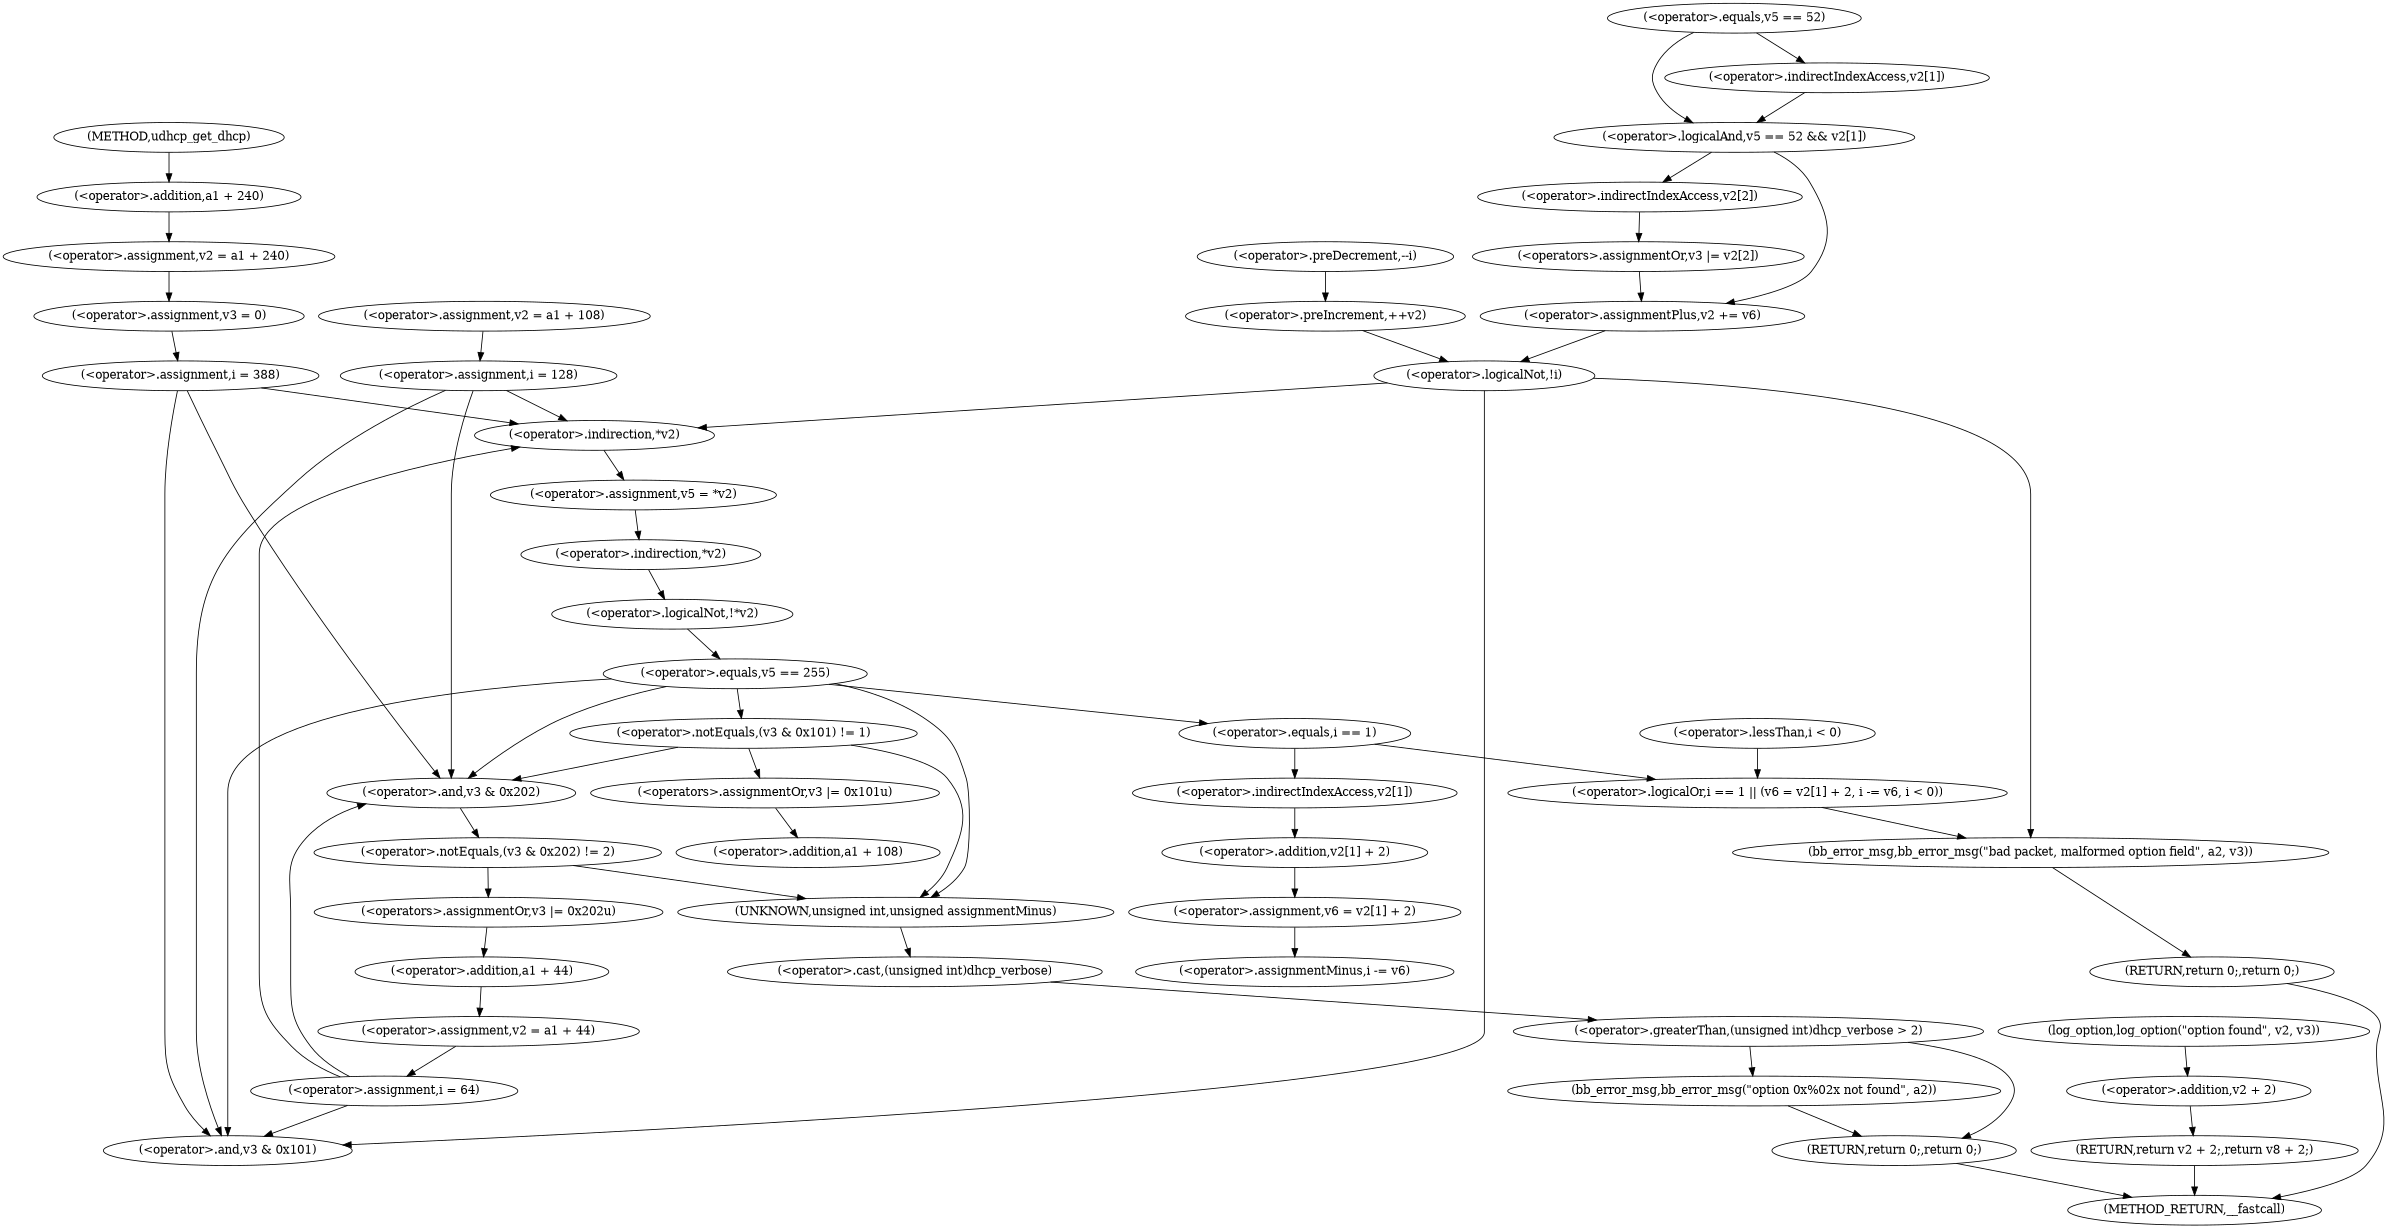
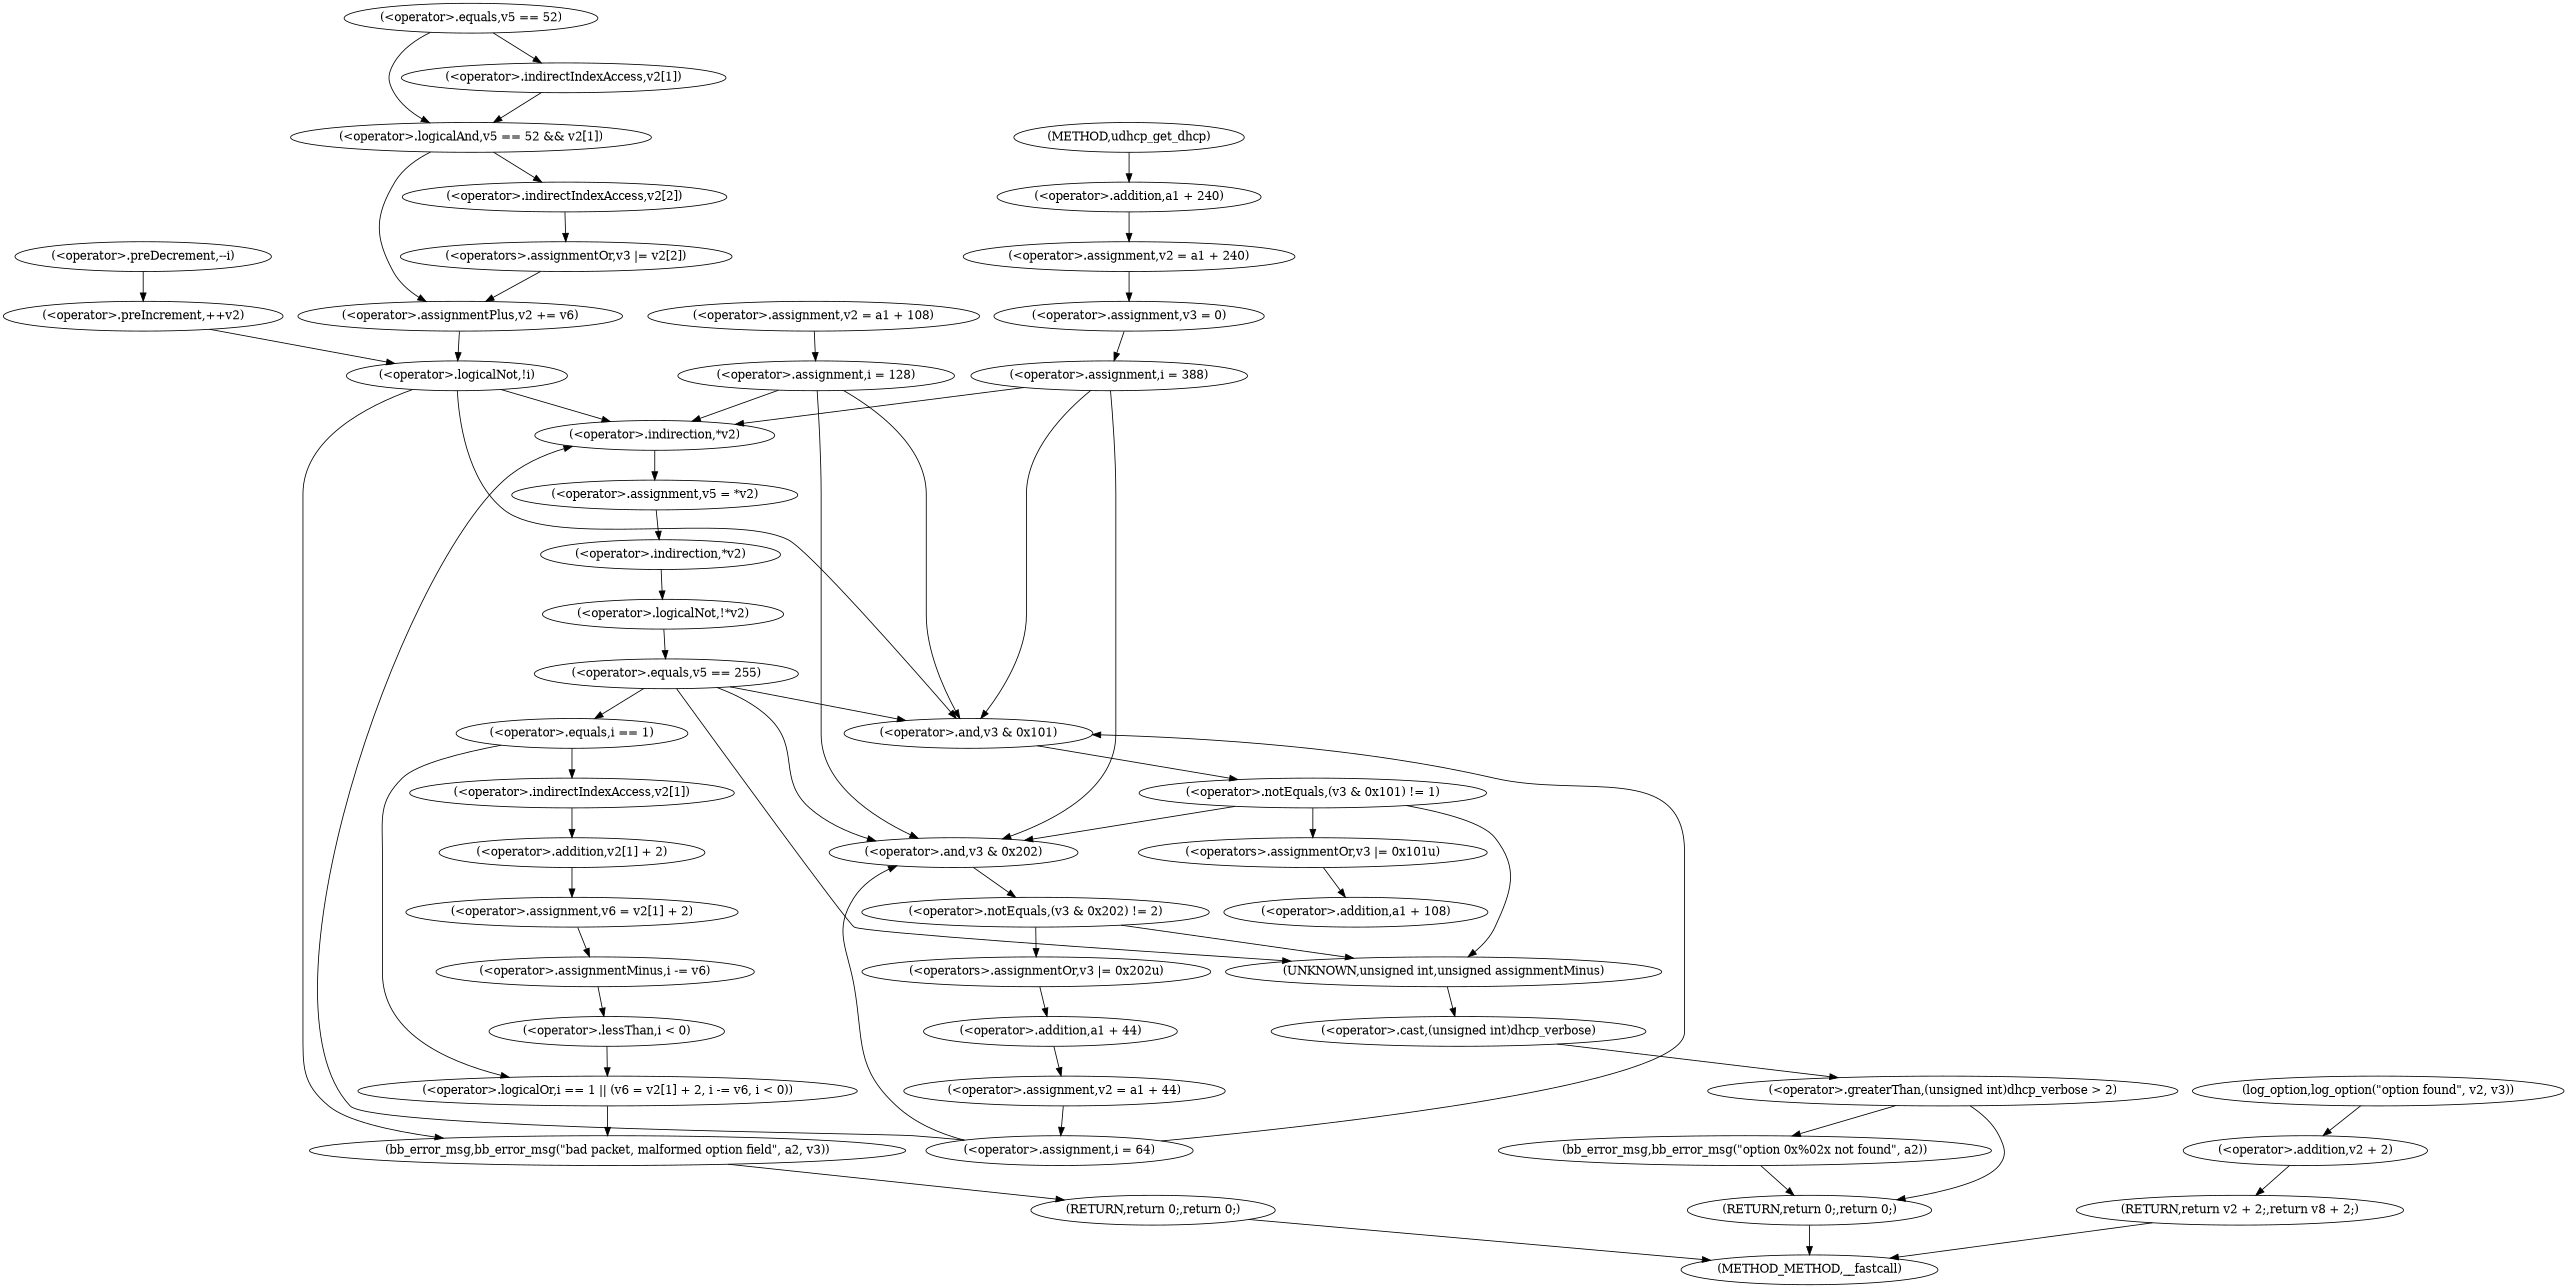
  digraph {
    n1 [label="(<operator>.assignment,v2 = a1 + 240)"]
    n2 [label="(<operator>.assignment,v3 = 0)"]
    n3 [label="(<operator>.assignment,i = 388)"]
    n4 [label="(<operator>.addition,a1 + 240)"]
    n5 [label="(<operator>.indirection,*v2)"]
    n6 [label="(<operator>.and,v3 & 0x101)"]
    n7 [label="(<operator>.and,v3 & 0x202)"]
    n8 [label="(<operator>.assignment,v5 = *v2)"]
    n9 [label="(<operator>.notEquals,(v3 & 0x101) != 1)"]
    n10 [label="(<operator>.notEquals,(v3 & 0x202) != 2)"]
    n11 [label="(<operator>.assignment,i = 64)"]
    n12 [label="(<operator>.indirection,*v2)"]
    n13 [label="(<operator>.logicalNot,!*v2)"]
    n14 [label="(<operator>.equals,v5 == 255)"]
    n15 [label="(<operator>.preDecrement,--i)"]
    n16 [label="(<operator>.preIncrement,++v2)"]
    n17 [label="(<operator>.equals,i == 1)"]
    n18 [label="(UNKNOWN,unsigned int,unsigned assignmentMinus)"]
    n19 [label="(<operator>.logicalNot,!i)"]
    n20 [label="(bb_error_msg,bb_error_msg(\"bad packet, malformed option field\", a2, v3))"]
    n21 [label="(<operator>.logicalOr,i == 1 || (v6 = v2[1] + 2, i -= v6, i < 0))"]
    n22 [label="(<operator>.indirectIndexAccess,v2[1])"]
    n23 [label="(<operator>.cast,(unsigned int)dhcp_verbose)"]
    n24 [label="(RETURN,return 0;,return 0;)"]
    n25 [label="(<operator>.addition,v2[1] + 2)"]
    n26 [label="(<operator>.assignment,v6 = v2[1] + 2)"]
    n27 [label="(<operator>.assignmentMinus,i -= v6)"]
    n28 [label="(<operator>.lessThan,i < 0)"]
-   n29 [label="(METHOD_RETURN,__fastcall)"]
+   n29 [label="(METHOD_METHOD,__fastcall)"]
    n30 [label="(log_option,log_option(\"option found\", v2, v3))"]
    n31 [label="(<operator>.addition,v2 + 2)"]
    n32 [label="(<operator>.equals,v5 == 52)"]
    n33 [label="(<operator>.logicalAnd,v5 == 52 && v2[1])"]
    n34 [label="(<operator>.indirectIndexAccess,v2[1])"]
    n35 [label="(RETURN,return v2 + 2;,return v8 + 2;)"]
    n36 [label="(<operator>.indirectIndexAccess,v2[2])"]
    n37 [label="(<operator>.assignmentPlus,v2 += v6)"]
    n38 [label="(<operators>.assignmentOr,v3 |= v2[2])"]
    n39 [label="(<operators>.assignmentOr,v3 |= 0x101u)"]
    n40 [label="(<operator>.addition,a1 + 108)"]
    n41 [label="(<operator>.assignment,v2 = a1 + 108)"]
    n42 [label="(<operator>.assignment,i = 128)"]
    n43 [label="(<operators>.assignmentOr,v3 |= 0x202u)"]
    n44 [label="(<operator>.addition,a1 + 44)"]
    n45 [label="(<operator>.assignment,v2 = a1 + 44)"]
    n46 [label="(<operator>.greaterThan,(unsigned int)dhcp_verbose > 2)"]
    n47 [label="(bb_error_msg,bb_error_msg(\"option 0x%02x not found\", a2))"]
    n48 [label="(RETURN,return 0;,return 0;)"]
    n49 [label="(METHOD,udhcp_get_dhcp)"]
    n1 -> n2
    n2 -> n3
    n3 -> n5
    n3 -> n6
    n3 -> n7
    n4 -> n1
    n5 -> n8
-   n14 -> n9
+   n6 -> n9
    n7 -> n10
    n8 -> n12
    n9 -> n7
    n9 -> n18
    n9 -> n39
    n10 -> n18
    n10 -> n43
    n11 -> n5
    n11 -> n6
    n11 -> n7
    n12 -> n13
    n13 -> n14
    n14 -> n6
    n14 -> n7
    n14 -> n17
    n14 -> n18
    n15 -> n16
    n16 -> n19
    n17 -> n21
    n17 -> n22
    n18 -> n23
    n19 -> n5
    n19 -> n6
    n19 -> n20
    n20 -> n24
    n21 -> n20
    n22 -> n25
    n23 -> n46
    n24 -> n29
    n25 -> n26
    n26 -> n27
+   n27 -> n28
    n28 -> n21
    n30 -> n31
    n31 -> n35
    n32 -> n33
    n32 -> n34
    n33 -> n36
    n33 -> n37
    n34 -> n33
    n35 -> n29
    n36 -> n38
    n37 -> n19
    n38 -> n37
    n39 -> n40
    n41 -> n42
    n42 -> n5
    n42 -> n6
    n42 -> n7
    n43 -> n44
    n44 -> n45
    n45 -> n11
    n46 -> n47
    n46 -> n48
    n47 -> n48
    n48 -> n29
    n49 -> n4
  }
